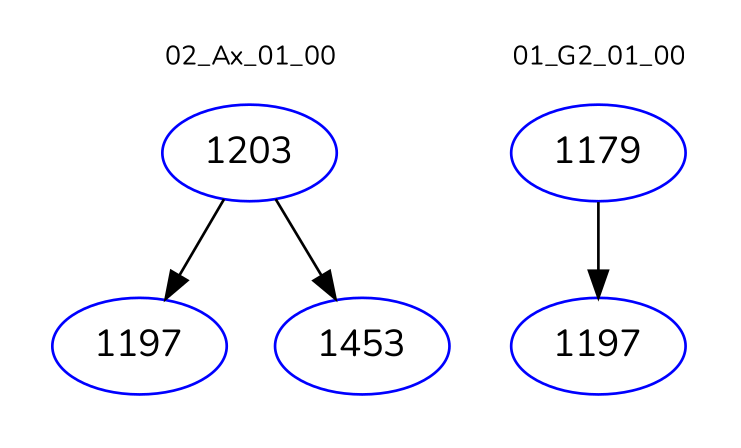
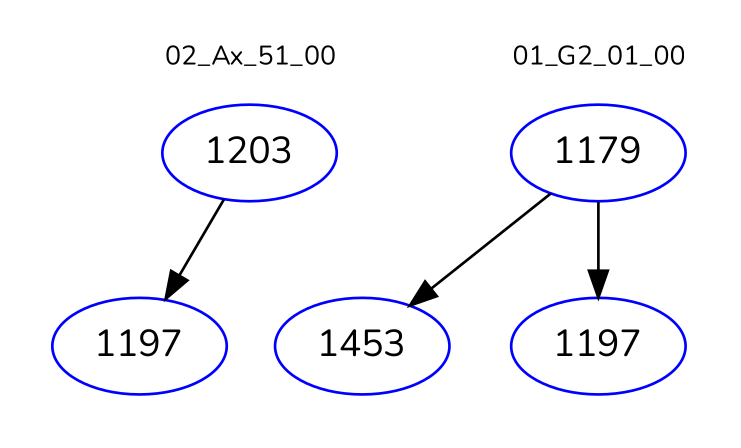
  digraph {
    fontname=Nunito
    node [color=blue fontname=Nunito]
    edge [color=black fontname=Nunito]
    n1 [label=1203]
    n2 [label=1197]
    n3 [label=1453]
    n4 [label=1179]
    n5 [label=1197]
    subgraph cluster_1 {
      color=white
      fontsize=10
-     label="02_Ax_01_00"
+     label="02_Ax_51_00"
      n1
      n2
      n3
    }
    subgraph cluster_2 {
      color=white
      fontsize=10
      label="01_G2_01_00"
      n4
      n5
    }
    n1 -> n2
-   n1 -> n3
+   n4 -> n3
    n4 -> n5
  }
